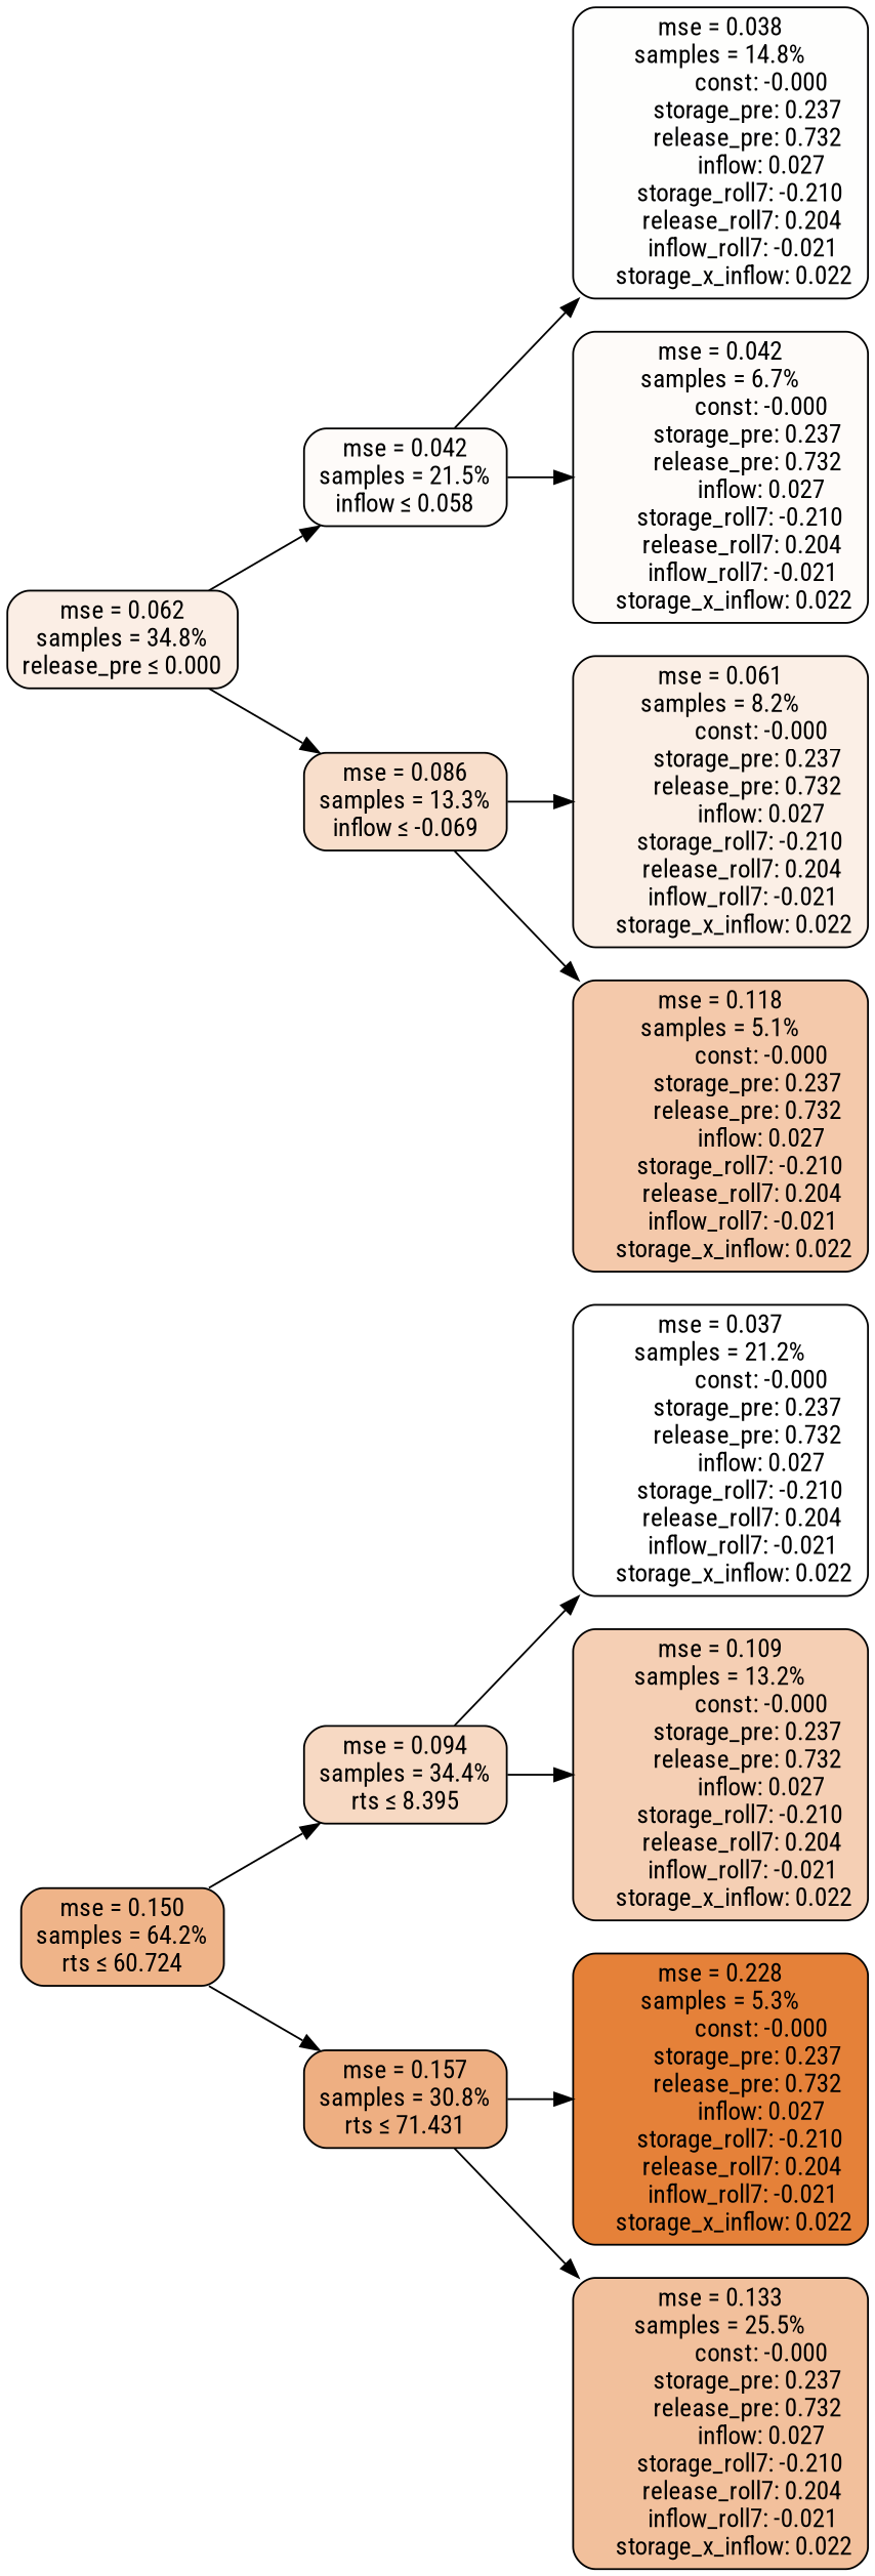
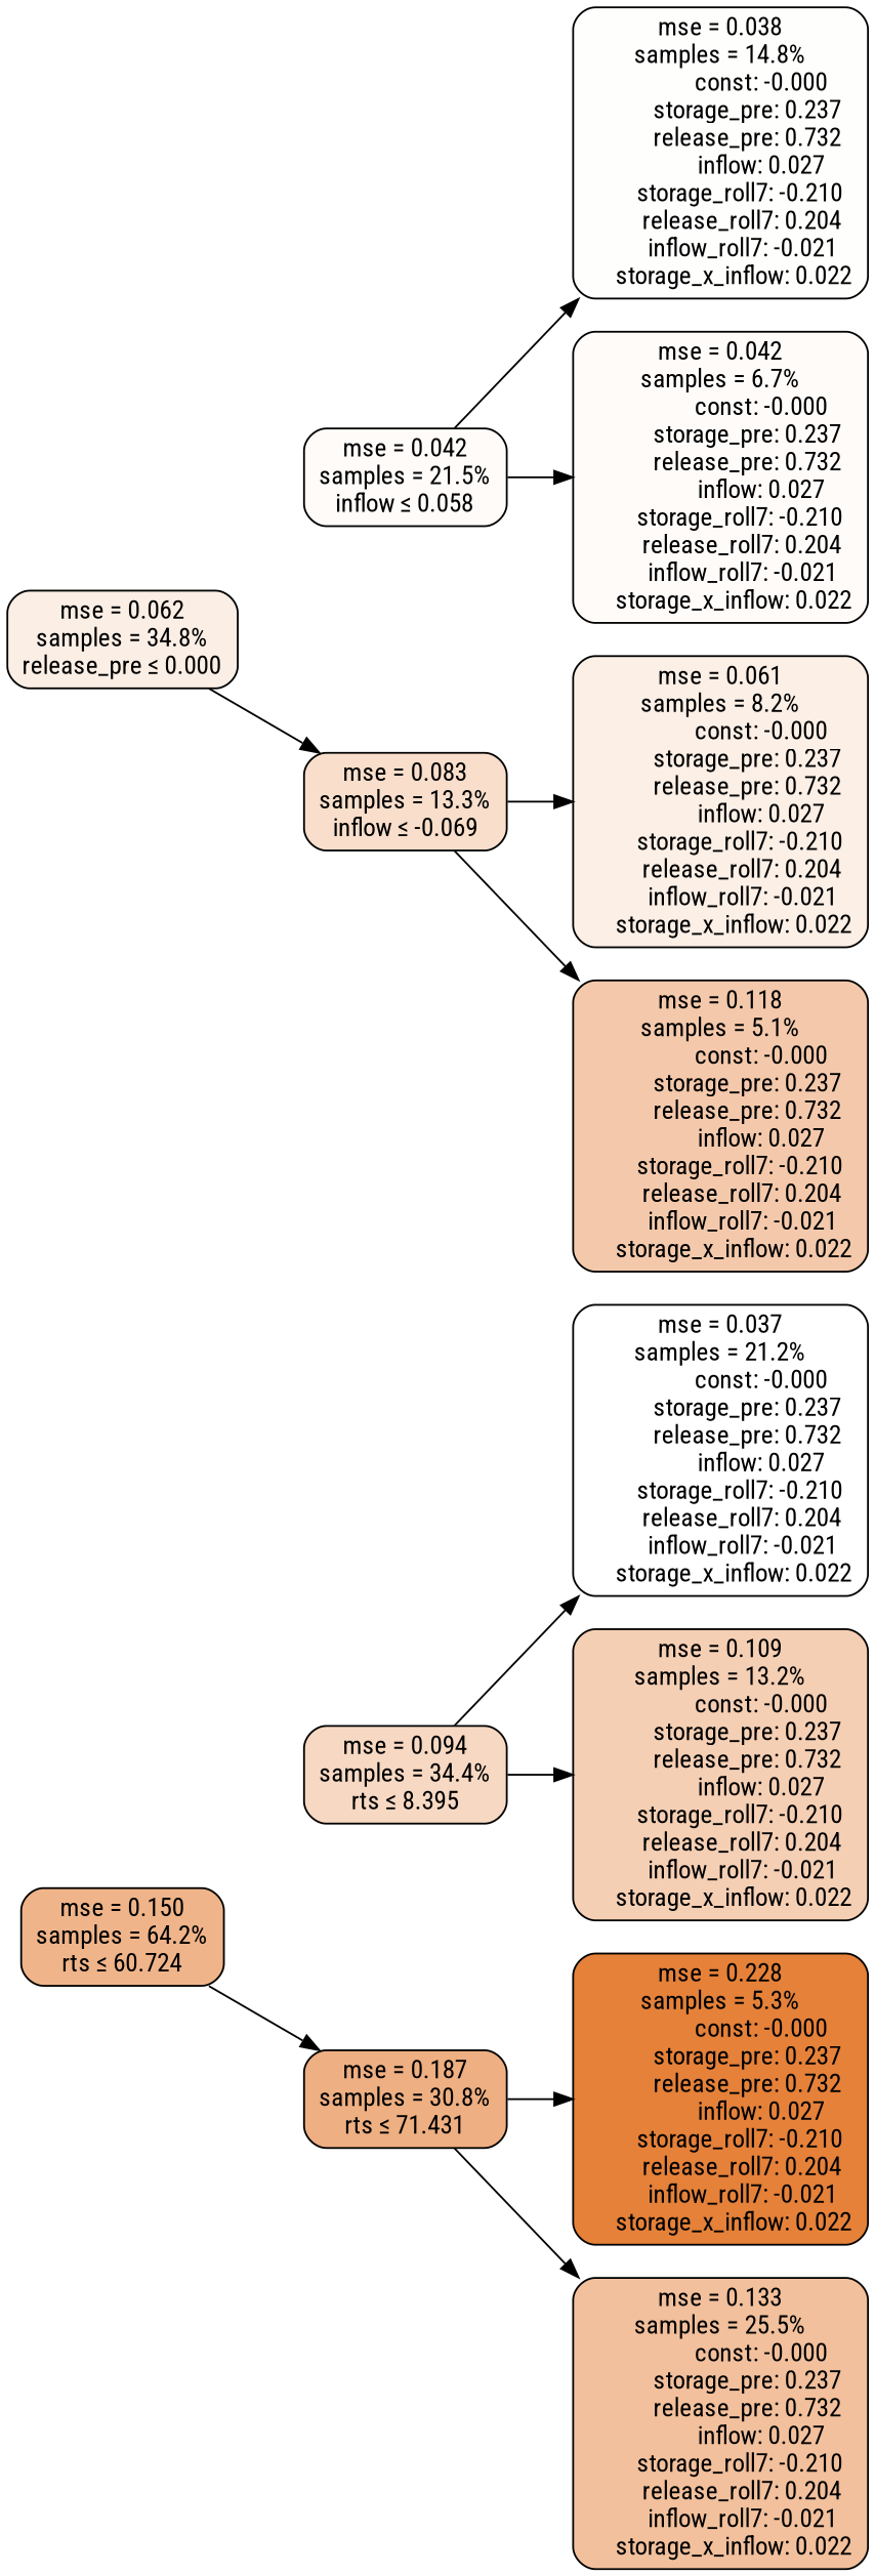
  digraph {
    fontname="Roboto Condensed"
    rankdir=LR
    node [color=black fillcolor="#fefbf9" fontname="Roboto Condensed" shape=rectangle style="filled, rounded"]
    edge [fontname="Roboto Condensed"]
    n1 [fillcolor="#efb489" label="mse = 0.150\nsamples = 64.2%\nrts &le; 60.724"]
    n2 [fillcolor="#f7d9c3" label="mse = 0.094\nsamples = 34.4%\nrts &le; 8.395"]
-   n3 [fillcolor="#eeaf82" label="mse = 0.157\nsamples = 30.8%\nrts &le; 71.431"]
+   n3 [fillcolor="#eeaf82" label="mse = 0.187\nsamples = 30.8%\nrts &le; 71.431"]
    n4 [fillcolor="#fbeee5" label="mse = 0.062\nsamples = 34.8%\nrelease_pre &le; 0.000"]
    n5 [label="mse = 0.042\nsamples = 21.5%\ninflow &le; 0.058"]
-   n6 [fillcolor="#f8decb" label="mse = 0.086\nsamples = 13.3%\ninflow &le; -0.069"]
+   n6 [fillcolor="#f8decb" label="mse = 0.083\nsamples = 13.3%\ninflow &le; -0.069"]
    n7 [fillcolor="#ffffff" label="mse = 0.037\nsamples = 21.2%\n               const: -0.000\n          storage_pre: 0.237\n          release_pre: 0.732\n               inflow: 0.027\n       storage_roll7: -0.210\n        release_roll7: 0.204\n        inflow_roll7: -0.021\n     storage_x_inflow: 0.022"]
    n8 [fillcolor="#f5cfb4" label="mse = 0.109\nsamples = 13.2%\n               const: -0.000\n          storage_pre: 0.237\n          release_pre: 0.732\n               inflow: 0.027\n       storage_roll7: -0.210\n        release_roll7: 0.204\n        inflow_roll7: -0.021\n     storage_x_inflow: 0.022"]
    n9 [fillcolor="#e58139" label="mse = 0.228\nsamples = 5.3%\n               const: -0.000\n          storage_pre: 0.237\n          release_pre: 0.732\n               inflow: 0.027\n       storage_roll7: -0.210\n        release_roll7: 0.204\n        inflow_roll7: -0.021\n     storage_x_inflow: 0.022"]
    n10 [fillcolor="#f2c09c" label="mse = 0.133\nsamples = 25.5%\n               const: -0.000\n          storage_pre: 0.237\n          release_pre: 0.732\n               inflow: 0.027\n       storage_roll7: -0.210\n        release_roll7: 0.204\n        inflow_roll7: -0.021\n     storage_x_inflow: 0.022"]
    n11 [fillcolor="#fefefd" label="mse = 0.038\nsamples = 14.8%\n               const: -0.000\n          storage_pre: 0.237\n          release_pre: 0.732\n               inflow: 0.027\n       storage_roll7: -0.210\n        release_roll7: 0.204\n        inflow_roll7: -0.021\n     storage_x_inflow: 0.022"]
    n12 [label="mse = 0.042\nsamples = 6.7%\n               const: -0.000\n          storage_pre: 0.237\n          release_pre: 0.732\n               inflow: 0.027\n       storage_roll7: -0.210\n        release_roll7: 0.204\n        inflow_roll7: -0.021\n     storage_x_inflow: 0.022"]
    n13 [fillcolor="#fbefe6" label="mse = 0.061\nsamples = 8.2%\n               const: -0.000\n          storage_pre: 0.237\n          release_pre: 0.732\n               inflow: 0.027\n       storage_roll7: -0.210\n        release_roll7: 0.204\n        inflow_roll7: -0.021\n     storage_x_inflow: 0.022"]
    n14 [fillcolor="#f4c9ab" label="mse = 0.118\nsamples = 5.1%\n               const: -0.000\n          storage_pre: 0.237\n          release_pre: 0.732\n               inflow: 0.027\n       storage_roll7: -0.210\n        release_roll7: 0.204\n        inflow_roll7: -0.021\n     storage_x_inflow: 0.022"]
-   n1 -> n2
    n1 -> n3
    n2 -> n7
    n2 -> n8
    n3 -> n9
    n3 -> n10
-   n4 -> n5
    n4 -> n6
    n5 -> n11
    n5 -> n12
    n6 -> n13
    n6 -> n14
  }
